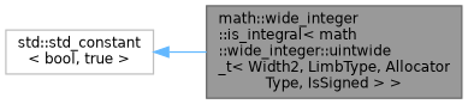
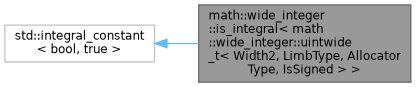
  digraph {
    rankdir=LR
    node [fontname=Helvetica fontsize=10 shape=box style=filled]
    n1 [color=gray40 fillcolor=grey60 fontcolor=black height=0.2 label="math::wide_integer\l::is_integral\< math\l::wide_integer::uintwide\l_t\< Width2, LimbType, Allocator\lType, IsSigned \> \>" width=0.4]
-   n2 [color=grey75 fillcolor=white height=0.2 label="std::std_constant\l\< bool, true \>" width=0.4]
+   n2 [color=grey75 fillcolor=white height=0.2 label="std::integral_constant\l\< bool, true \>" width=0.4]
    n2 -> n1 [color=steelblue1 dir=back fontname=Helvetica fontsize=10 labelfontname=Helvetica labelfontsize=10 style=solid]
  }
